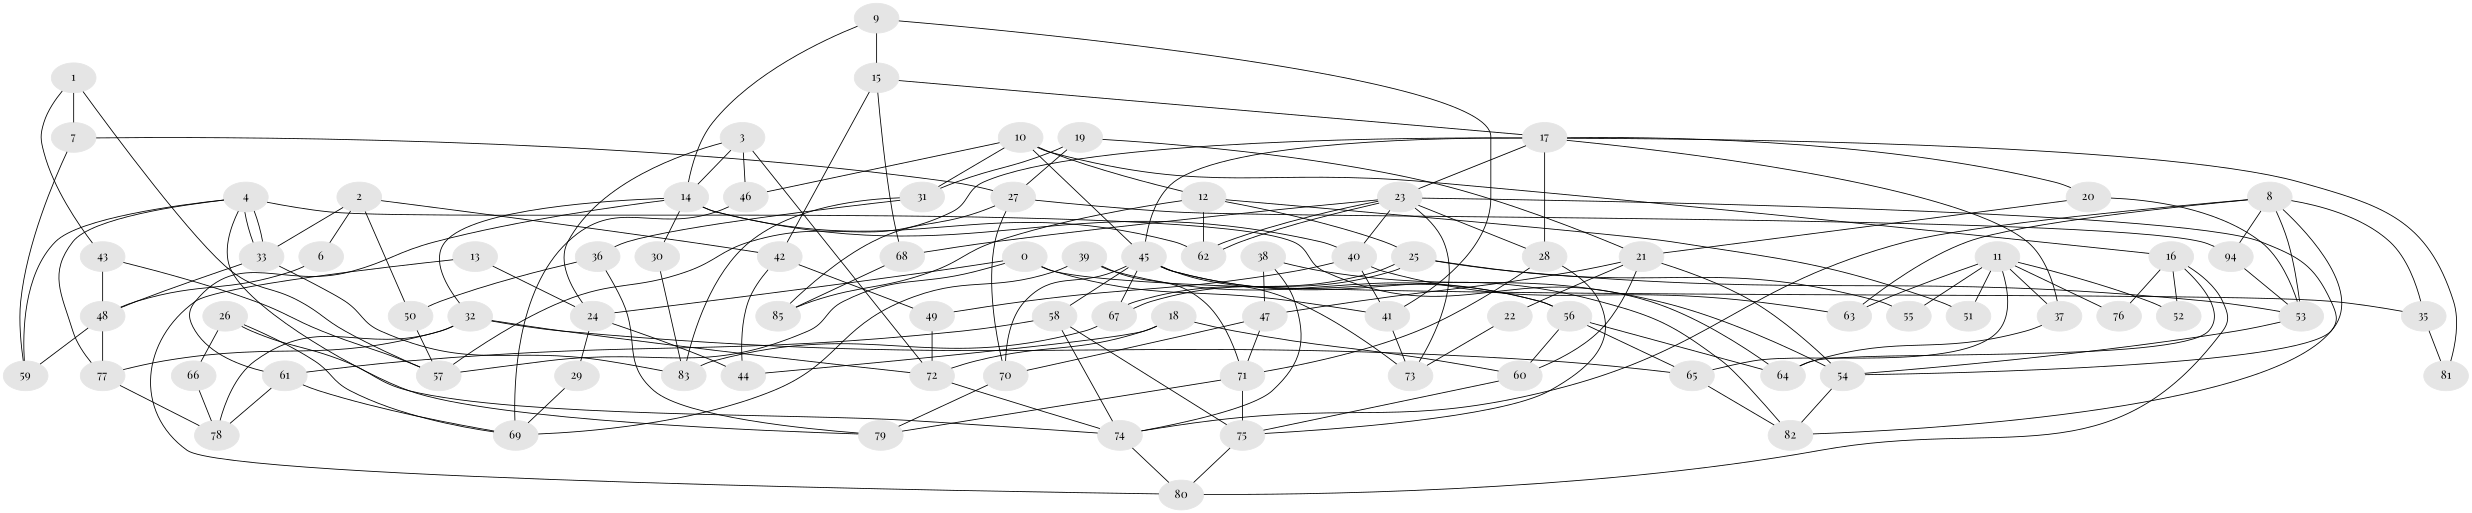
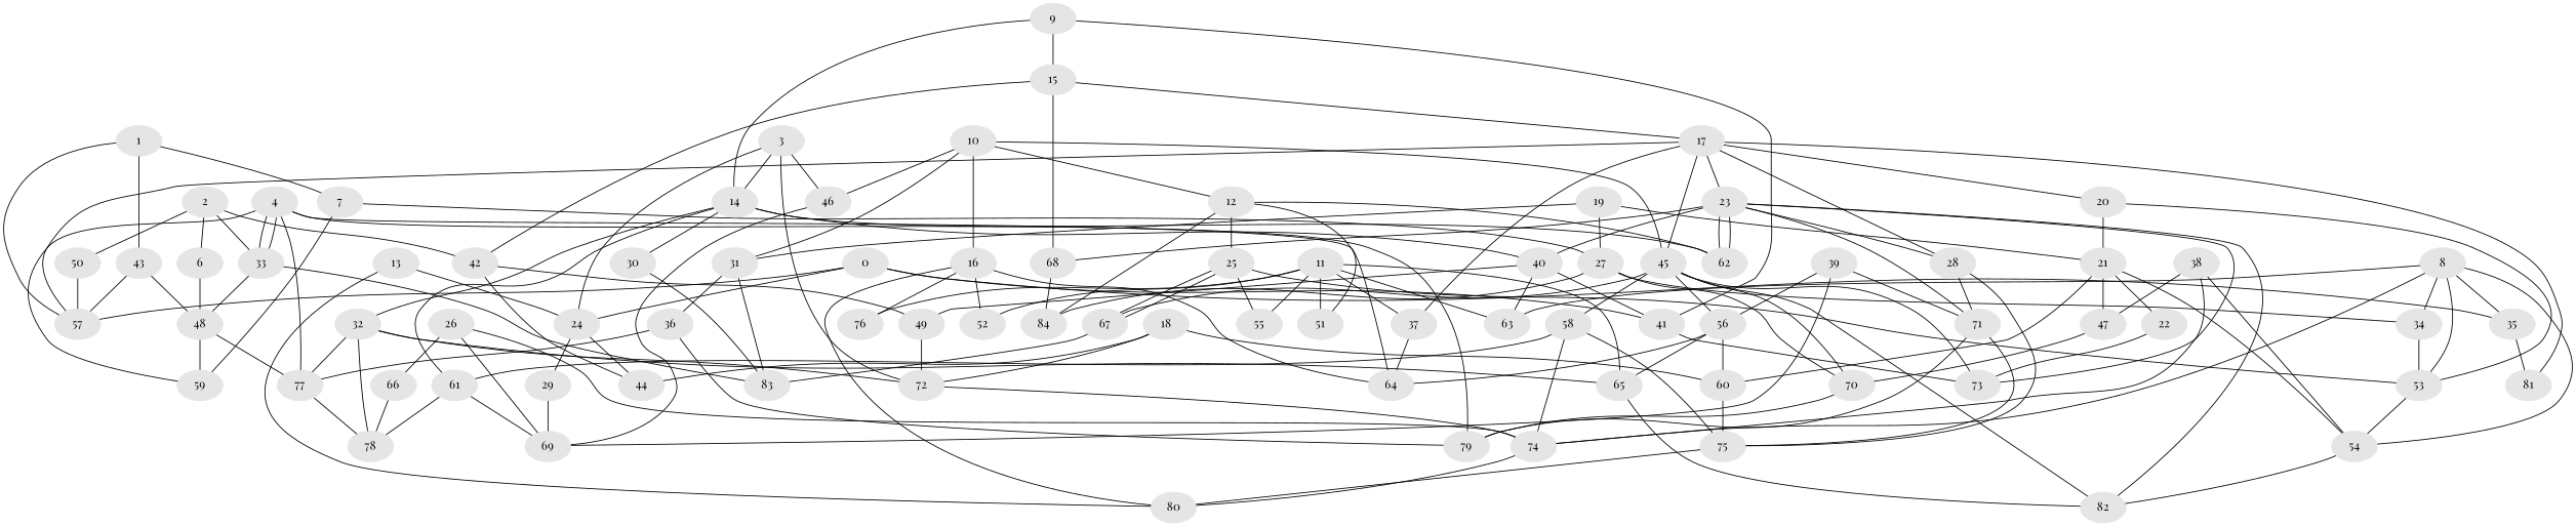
  graph {
    fontname="Playfair Display"
    node [color=gray90 fontname="Playfair Display" style=filled]
    edge [fontname="Playfair Display"]
    1
    7
    43
    57
    59
    27
    48
    2
    6
    33
    42
    50
    83
    44
    49
    3
    14
    24
    46
    72
    62
    30
    32
    40
    61
    29
    69
    74
    4
    64
    77
    79
    78
    n34 [label=0]
    35
    41
    81
    73
-   34 [label=94]
-   84 [label=85]
+   34
+   84
    70
    8
    53
    54
    63
    82
    80
    9
    15
    17
    68
    10
    12
    16
    31
    45
    51
    25
    52
    76
    36
    67
    56
    58
    11
    37
    55
    65
    13
    20
    23
    28
    21
    71
    75
    18
    60
    19
    22
    47
    26
    66
    38
    39
    1 -- 7
    1 -- 43
    1 -- 57
    7 -- 59
    7 -- 27
    43 -- 57
    43 -- 48
    27 -- 34
    27 -- 84
    27 -- 70
    48 -- 59
    48 -- 77
    2 -- 6
    2 -- 33
    2 -- 42
    2 -- 50
    6 -- 48
    33 -- 48
    33 -- 83
    42 -- 44
    42 -- 49
    50 -- 57
    49 -- 72
    3 -- 14
    3 -- 24
    3 -- 46
    3 -- 72
    14 -- 62
    14 -- 30
    14 -- 32
    14 -- 40
    14 -- 61
    24 -- 44
    24 -- 29
    46 -- 69
    72 -- 74
    30 -- 83
    32 -- 72
    32 -- 77
    32 -- 78
    32 -- 65
    40 -- 49
    40 -- 41
    40 -- 63
    61 -- 69
    61 -- 78
    29 -- 69
    74 -- 80
    4 -- 59
    4 -- 33
    4 -- 33
    4 -- 64
    4 -- 77
    4 -- 79
    77 -- 78
    n34 -- 57
    n34 -- 24
    n34 -- 35
    n34 -- 41
    35 -- 81
    41 -- 73
    34 -- 53
    70 -- 79
    8 -- 74
    8 -- 35
    8 -- 34
    8 -- 53
    8 -- 54
    8 -- 63
    53 -- 54
    54 -- 82
    9 -- 14
    9 -- 41
    9 -- 15
    15 -- 42
    15 -- 17
    15 -- 68
    17 -- 57
    17 -- 81
    17 -- 45
    17 -- 37
    17 -- 20
    17 -- 23
    17 -- 28
    68 -- 84
    10 -- 46
    10 -- 12
    10 -- 16
    10 -- 31
    10 -- 45
    12 -- 62
    12 -- 84
    12 -- 51
    12 -- 25
    16 -- 64
    16 -- 80
    16 -- 52
    16 -- 76
    31 -- 83
    31 -- 36
    45 -- 73
    45 -- 70
    45 -- 82
    45 -- 67
    45 -- 56
    45 -- 58
    25 -- 53
    25 -- 67
    25 -- 67
    25 -- 55
-   36 -- 50
+   36 -- 77
    36 -- 79
    67 -- 83
    56 -- 64
    56 -- 65
    56 -- 60
    58 -- 61
    58 -- 74
    58 -- 75
    11 -- 63
    11 -- 51
    11 -- 52
    11 -- 76
    11 -- 37
    11 -- 55
    11 -- 65
    37 -- 64
    65 -- 82
    13 -- 24
    13 -- 80
    20 -- 53
    20 -- 21
    23 -- 62
    23 -- 62
    23 -- 40
    23 -- 73
    23 -- 82
    23 -- 68
    23 -- 28
    28 -- 71
    28 -- 75
    21 -- 54
    21 -- 60
    21 -- 22
    21 -- 47
    71 -- 79
    71 -- 75
    75 -- 80
    18 -- 44
    18 -- 72
    18 -- 60
    60 -- 75
    19 -- 27
    19 -- 31
    19 -- 21
    22 -- 73
    47 -- 70
-   47 -- 71
+   23 -- 71
    26 -- 69
    26 -- 74
    26 -- 66
    66 -- 78
    38 -- 74
    38 -- 54
    38 -- 47
    39 -- 69
    39 -- 56
    39 -- 71
  }
